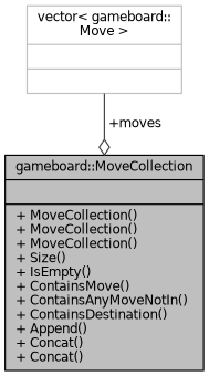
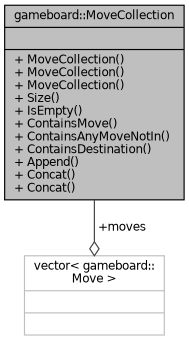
  digraph {
    node [fontname=Helvetica fontsize=10 shape=record style=filled]
    n1 [color=black fillcolor=grey75 fontcolor=black height=0.2 label="{gameboard::MoveCollection\n||+ MoveCollection()\l+ MoveCollection()\l+ MoveCollection()\l+ Size()\l+ IsEmpty()\l+ ContainsMove()\l+ ContainsAnyMoveNotIn()\l+ ContainsDestination()\l+ Append()\l+ Concat()\l+ Concat()\l}" width=0.4]
    n2 [color=grey75 fillcolor=white height=0.2 label="{vector\< gameboard::\lMove \>\n||}" width=0.4]
-   n2 -> n1 [arrowhead=odiamond color=grey25 fontname=Helvetica fontsize=10 label=" +moves" labelfontname=Helvetica labelfontsize=10 style=solid]
+   n1 -> n2 [arrowhead=odiamond color=grey25 fontname=Helvetica fontsize=10 label=" +moves" labelfontname=Helvetica labelfontsize=10 style=solid]
  }
